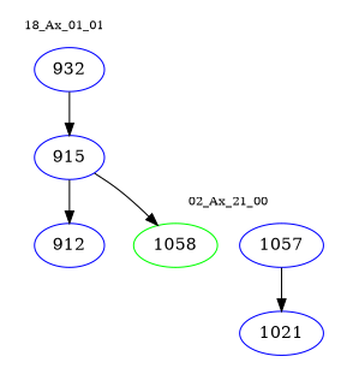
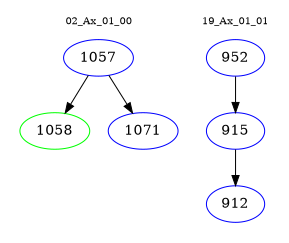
  digraph {
    node [color=blue]
    edge [color=black]
    n1 [label=1057]
    n2 [color=green label=1058]
-   n3 [label=1021]
+   n3 [label=1071]
    n4 [label=915]
    n5 [label=912]
-   n6 [label=932]
+   n6 [label=952]
    subgraph cluster_1 {
      color=white
      fontsize=10
-     label="02_Ax_21_00"
+     label="02_Ax_01_00"
      n1
      n2
      n3
    }
    subgraph cluster_2 {
      color=white
      fontsize=10
-     label="18_Ax_01_01"
+     label="19_Ax_01_01"
      n4
      n5
      n6
    }
-   n4 -> n2
+   n1 -> n2
    n1 -> n3
    n4 -> n5
    n6 -> n4
  }
